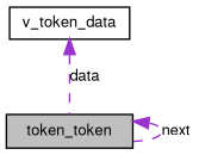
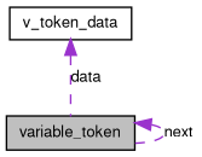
  digraph {
    node [color=black fontname=FreeSans fontsize=10 shape=record style=filled]
    edge [color=darkorchid3 dir=back fontname=FreeSans fontsize=10 labelfontname=FreeSans labelfontsize=10 style=dashed]
-   n1 [fillcolor=grey75 fontcolor=black height=0.2 label=token_token width=0.4]
+   n1 [fillcolor=grey75 fontcolor=black height=0.2 label=variable_token width=0.4]
    n2 [fillcolor=white height=0.2 label=v_token_data width=0.4]
    n1 -> n1 [label=next]
    n2 -> n1 [label=data]
  }
